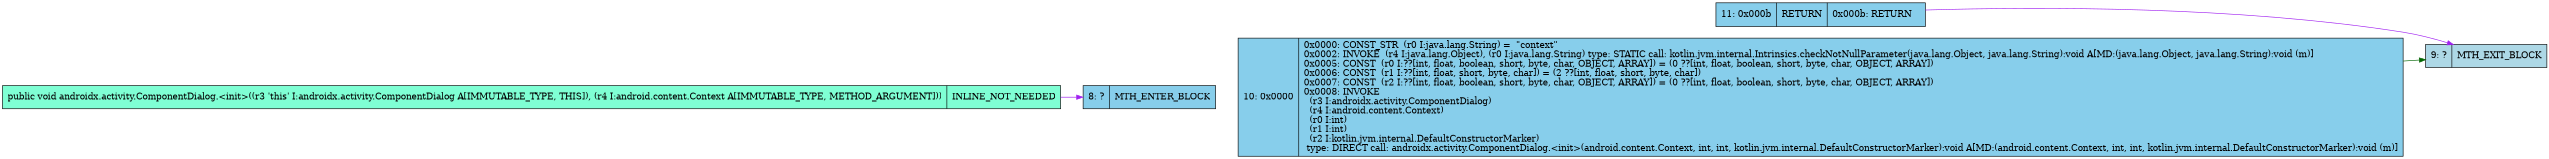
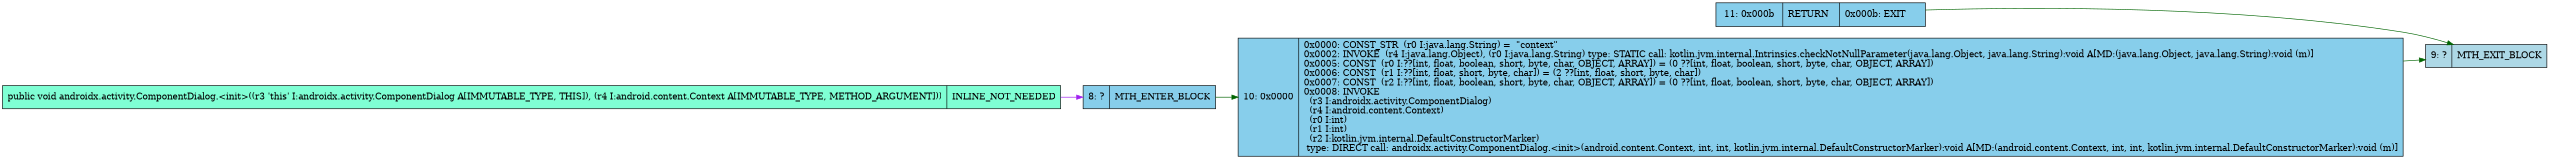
  digraph {
    rankdir=LR
    node [fillcolor=skyblue shape=record style=filled]
    edge [color=darkgreen]
    n1 [label="{8\:\ ?|MTH_ENTER_BLOCK\l}"]
    n2 [label="{10\:\ 0x0000|0x0000: CONST_STR  (r0 I:java.lang.String) =  \"context\" \l0x0002: INVOKE  (r4 I:java.lang.Object), (r0 I:java.lang.String) type: STATIC call: kotlin.jvm.internal.Intrinsics.checkNotNullParameter(java.lang.Object, java.lang.String):void A[MD:(java.lang.Object, java.lang.String):void (m)]\l0x0005: CONST  (r0 I:??[int, float, boolean, short, byte, char, OBJECT, ARRAY]) = (0 ??[int, float, boolean, short, byte, char, OBJECT, ARRAY]) \l0x0006: CONST  (r1 I:??[int, float, short, byte, char]) = (2 ??[int, float, short, byte, char]) \l0x0007: CONST  (r2 I:??[int, float, boolean, short, byte, char, OBJECT, ARRAY]) = (0 ??[int, float, boolean, short, byte, char, OBJECT, ARRAY]) \l0x0008: INVOKE  \l  (r3 I:androidx.activity.ComponentDialog)\l  (r4 I:android.content.Context)\l  (r0 I:int)\l  (r1 I:int)\l  (r2 I:kotlin.jvm.internal.DefaultConstructorMarker)\l type: DIRECT call: androidx.activity.ComponentDialog.\<init\>(android.content.Context, int, int, kotlin.jvm.internal.DefaultConstructorMarker):void A[MD:(android.content.Context, int, int, kotlin.jvm.internal.DefaultConstructorMarker):void (m)]\l}"]
    n3 [fillcolor=lightblue label="{9\:\ ?|MTH_EXIT_BLOCK\l}"]
-   n4 [label="{11\:\ 0x000b|RETURN\l|0x000b: RETURN   \l}"]
+   n4 [label="{11\:\ 0x000b|RETURN\l|0x000b: EXIT   \l}"]
    n5 [fillcolor=aquamarine label="{public void androidx.activity.ComponentDialog.\<init\>((r3 'this' I:androidx.activity.ComponentDialog A[IMMUTABLE_TYPE, THIS]), (r4 I:android.content.Context A[IMMUTABLE_TYPE, METHOD_ARGUMENT]))  | INLINE_NOT_NEEDED\l}"]
+   n1 -> n2
    n2 -> n3
-   n4 -> n3 [color=purple]
+   n4 -> n3
    n5 -> n1 [color=purple]
  }
